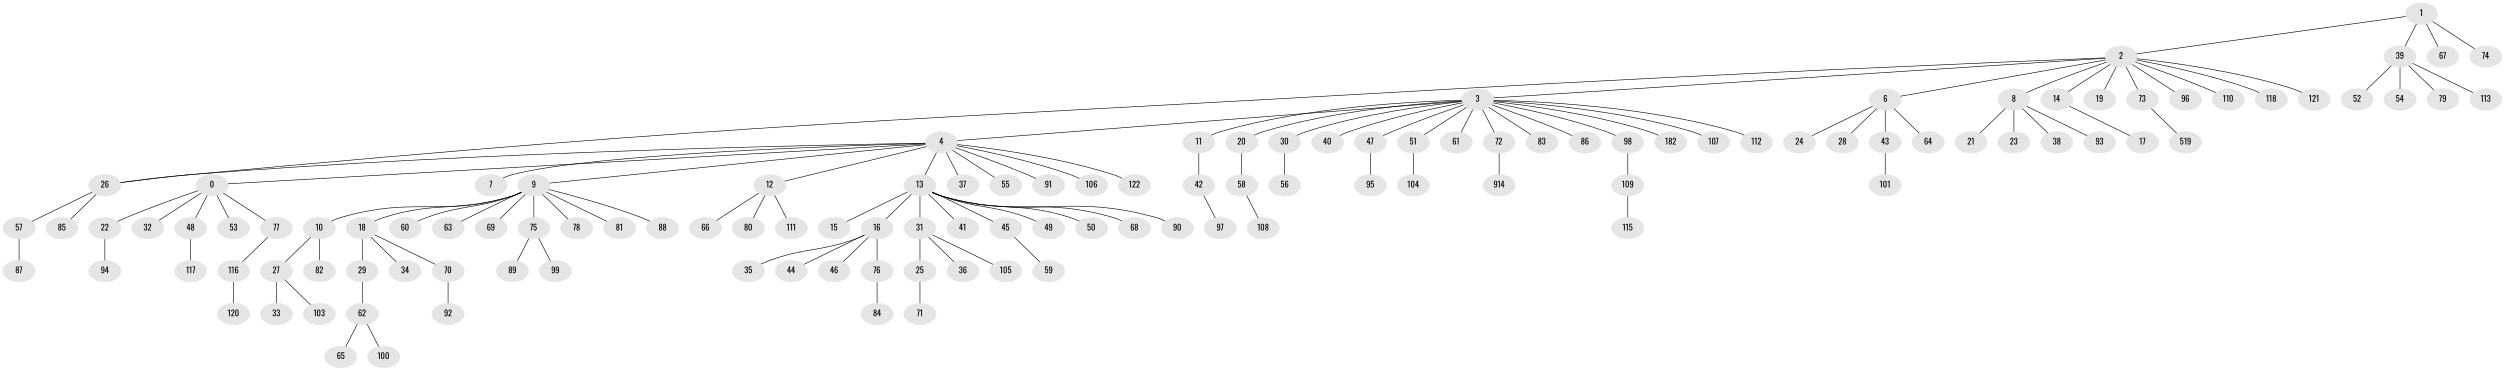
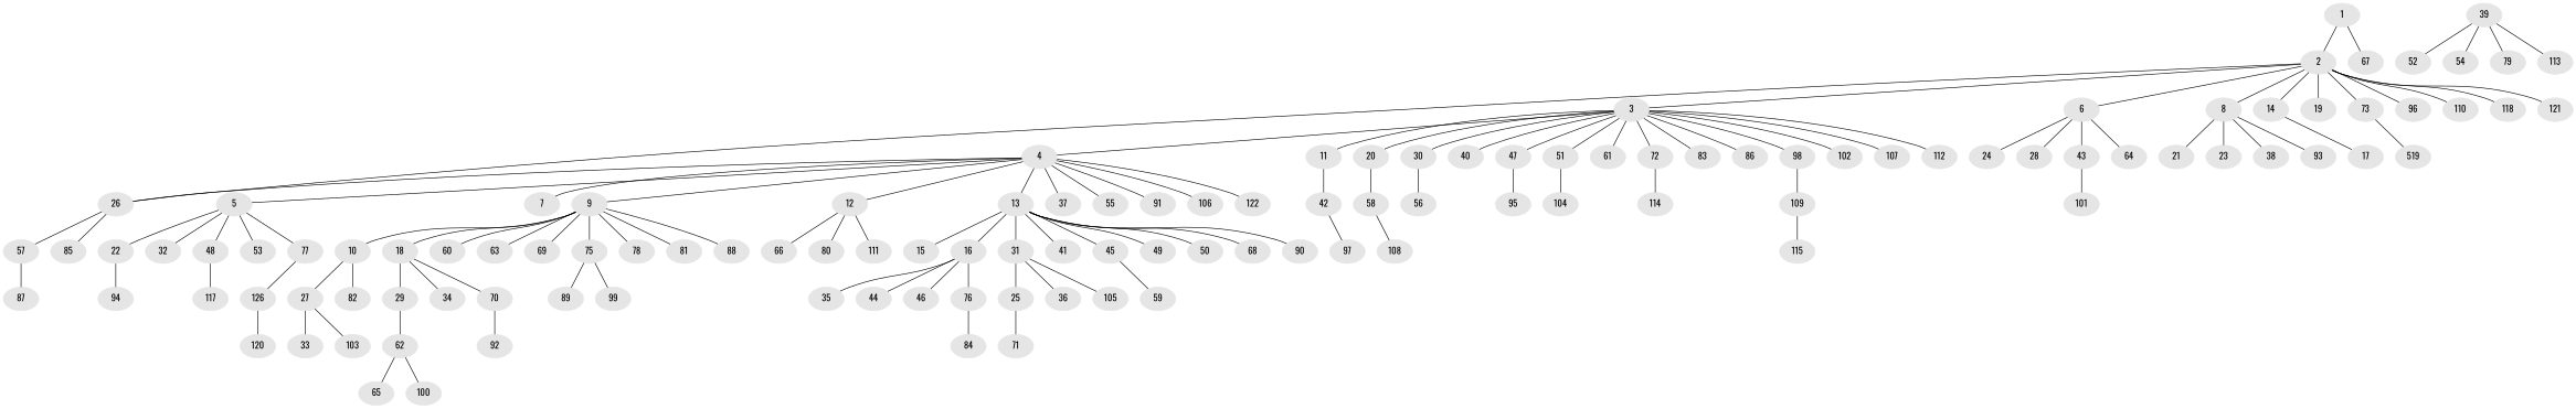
  graph {
    fontname=Oswald
    node [color=gray90 fontname=Oswald style=filled]
    edge [fontname=Oswald]
    1
    2
    39
    67
-   74
    3
    6
    8
    14
    19
    26
    73
    96
    110
    118
    121
    52
    54
    79
    113
    4
    11
    20
    30
    40
    47
    51
    61
    72
    83
    86
    98
-   102 [label=182]
+   102
    107
    112
    24
    28
    43
    64
    21
    23
    38
    93
    17
    57
    85
    n47 [label=519]
-   5 [label=0]
+   5
    7
    9
    12
    13
    37
    55
    91
    106
    122
    42
    58
    56
    95
    104
-   114 [label=914]
+   114
    109
    22
    32
    48
    53
    77
    10
    18
    60
    63
    69
    75
    78
    81
    88
    66
    80
    111
    15
    16
    31
    41
    45
    49
    50
    68
    90
    94
    117
-   116
+   116 [label=126]
    101
    27
    82
    29
    34
    70
    89
    99
    33
    103
    97
    35
    44
    46
    76
    25
    36
    105
    59
    71
    84
    62
    92
    108
    87
    65
    100
    120
    115
    1 -- 2
-   1 -- 39
    1 -- 67
-   1 -- 74
    2 -- 3
    2 -- 6
    2 -- 8
    2 -- 14
    2 -- 19
    2 -- 26
    2 -- 73
    2 -- 96
    2 -- 110
    2 -- 118
    2 -- 121
    39 -- 52
    39 -- 54
    39 -- 79
    39 -- 113
    3 -- 4
    3 -- 11
    3 -- 20
    3 -- 30
    3 -- 40
    3 -- 47
    3 -- 51
    3 -- 61
    3 -- 72
    3 -- 83
    3 -- 86
    3 -- 98
    3 -- 102
    3 -- 107
    3 -- 112
    6 -- 24
    6 -- 28
    6 -- 43
    6 -- 64
    8 -- 21
    8 -- 23
    8 -- 38
    8 -- 93
    14 -- 17
    26 -- 57
    26 -- 85
    73 -- n47
    4 -- 26
    4 -- 5
    4 -- 7
    4 -- 9
    4 -- 12
    4 -- 13
    4 -- 37
    4 -- 55
    4 -- 91
    4 -- 106
    4 -- 122
    11 -- 42
    20 -- 58
    30 -- 56
    47 -- 95
    51 -- 104
    72 -- 114
    98 -- 109
    43 -- 101
    57 -- 87
    5 -- 22
    5 -- 32
    5 -- 48
    5 -- 53
    5 -- 77
    9 -- 10
    9 -- 18
    9 -- 60
    9 -- 63
    9 -- 69
    9 -- 75
    9 -- 78
    9 -- 81
    9 -- 88
    12 -- 66
    12 -- 80
    12 -- 111
    13 -- 15
    13 -- 16
    13 -- 31
    13 -- 41
    13 -- 45
    13 -- 49
    13 -- 50
    13 -- 68
    13 -- 90
    42 -- 97
    58 -- 108
    109 -- 115
    22 -- 94
    48 -- 117
    77 -- 116
    10 -- 27
    10 -- 82
    18 -- 29
    18 -- 34
    18 -- 70
    75 -- 89
    75 -- 99
    16 -- 35
    16 -- 44
    16 -- 46
    16 -- 76
    31 -- 25
    31 -- 36
    31 -- 105
    45 -- 59
    116 -- 120
    27 -- 33
    27 -- 103
    29 -- 62
    70 -- 92
    76 -- 84
    25 -- 71
    62 -- 65
    62 -- 100
  }
